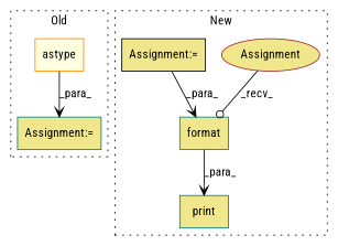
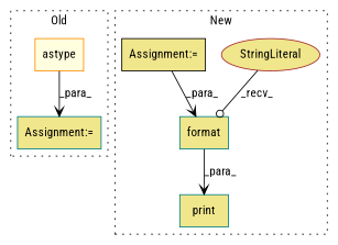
  digraph {
    fontname="Roboto Condensed"
    node [a=32 color=teal fillcolor=khaki fontname="Roboto Condensed" l="7,1" shape=box style=filled]
    edge [arrowhead=vee fontname="Roboto Condensed"]
    n1 [color=darkorange fillcolor=lightyellow label=astype s="4369,4386"]
    n2 [a=7 l=1 label="Assignment:=" s=4295]
    n3 [l="6,1" label=print s="4630,4682"]
    n4 [label=format s="4647,4681"]
-   n5 [a=45 color=brown l=10 label=Assignment s=4636 shape=ellipse]
+   n5 [a=45 color=brown l=10 label=StringLiteral s=4636 shape=ellipse]
    n6 [a=7 color=black l=1 label="Assignment:=" s=4562]
    subgraph cluster_1 {
      label=Old
      style=dotted
      n1
      n2
    }
    subgraph cluster_2 {
      label=New
      style=dotted
      n3
      n4
      n5
      n6
    }
    n1 -> n2 [label=_para_]
    n4 -> n3 [label=_para_]
    n5 -> n4 [arrowhead=odot label=_recv_]
    n6 -> n4 [label=_para_]
  }
